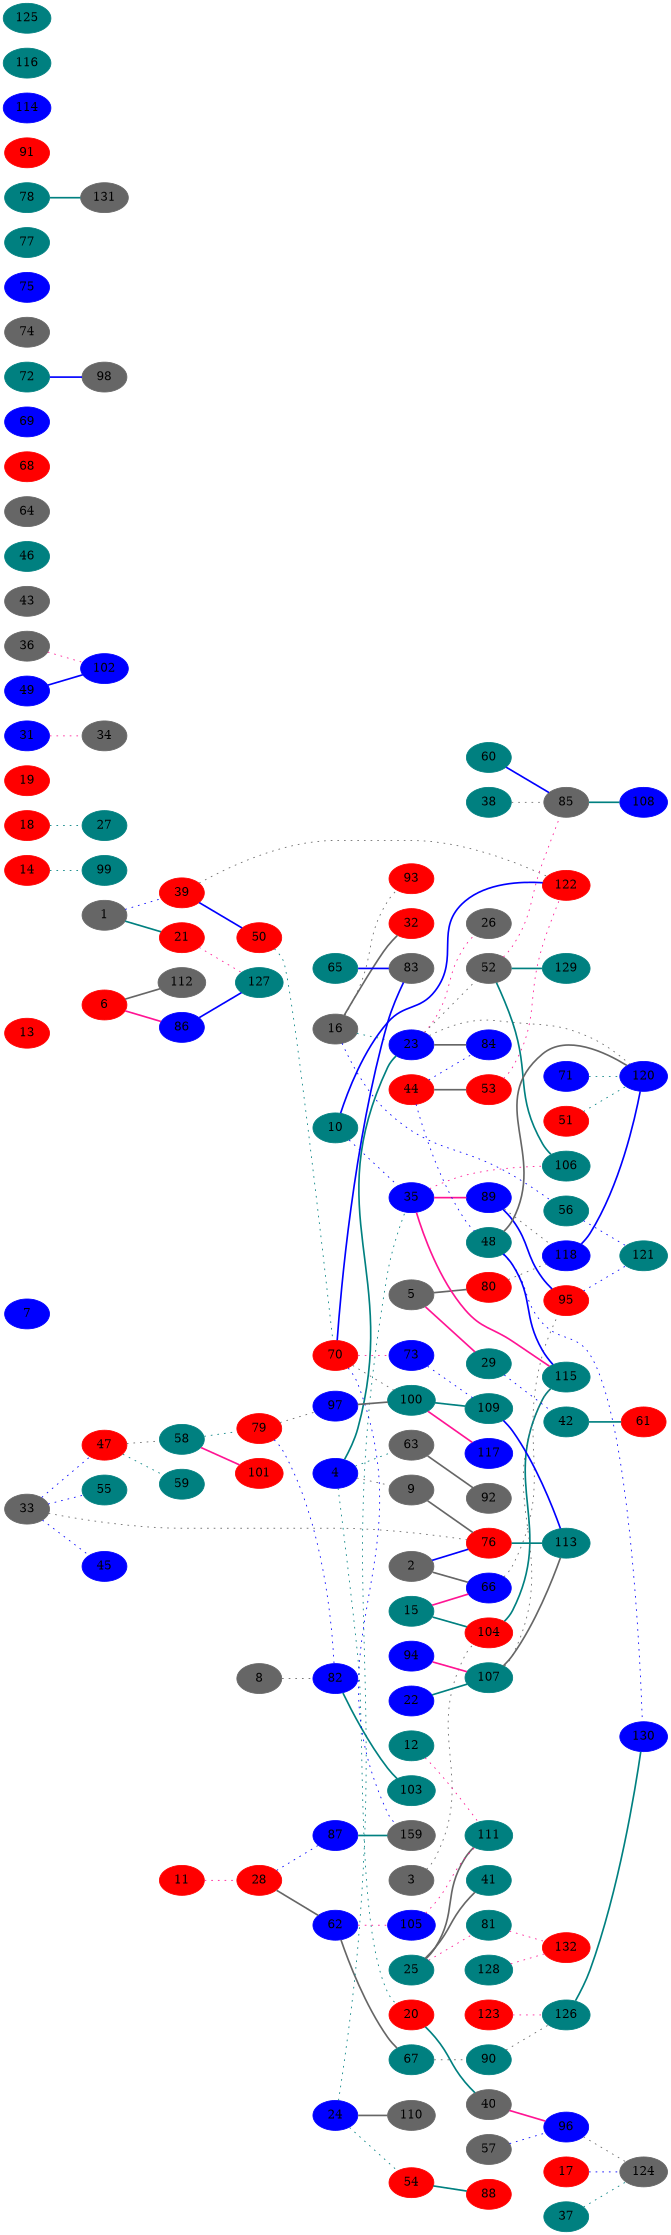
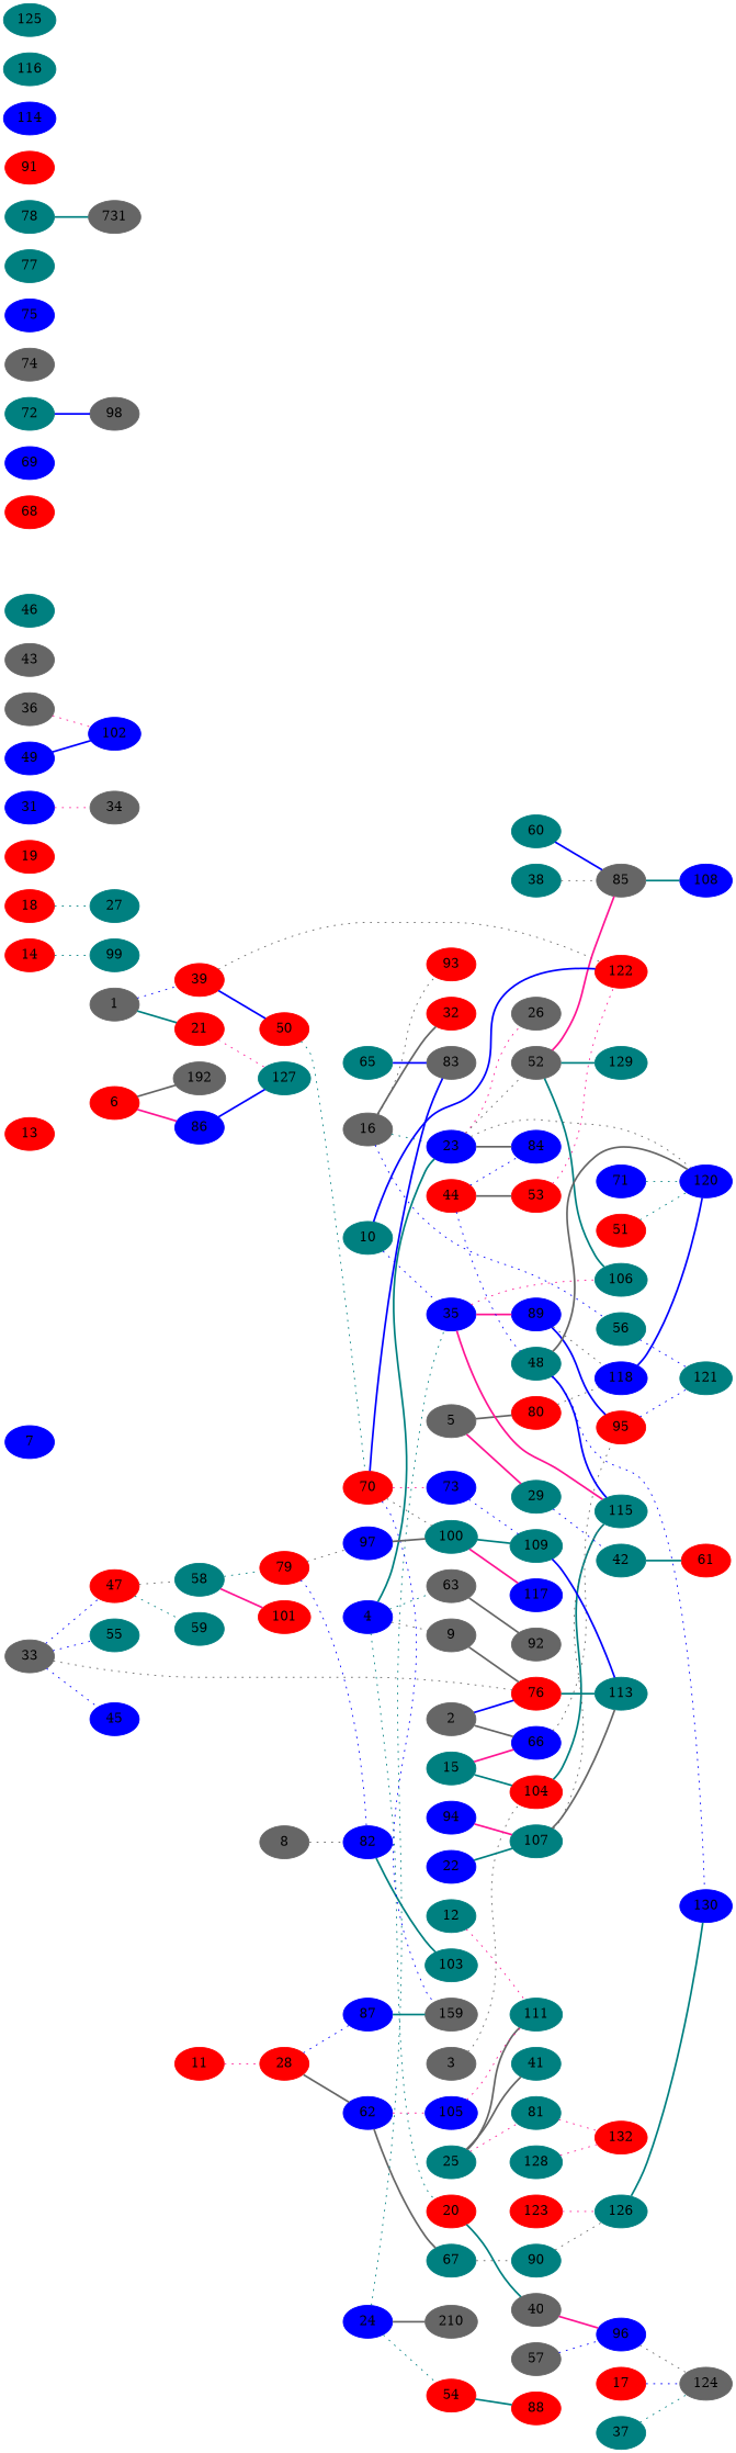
  graph {
    rankdir=LR
    node [color=teal style=filled]
    edge [color=gray40 style=dotted]
    1 [color=gray40]
    21 [color=red]
    39 [color=red]
    127
    122 [color=red]
    50 [color=red]
    2 [color=gray40]
    66 [color=blue]
    76 [color=red]
    95 [color=red]
    113
    3 [color=gray40]
    104 [color=red]
    115
    4 [color=blue]
    9 [color=gray40]
    20 [color=red]
    23 [color=blue]
    63 [color=gray40]
    40 [color=gray40]
    26 [color=gray40]
    52 [color=gray40]
    84 [color=blue]
    120 [color=blue]
    92 [color=gray40]
    5 [color=gray40]
    29
    80 [color=red]
    42
    118 [color=blue]
    6 [color=red]
    86 [color=blue]
-   112 [color=gray40]
+   112 [color=gray40 label=192]
    7 [color=blue]
    8 [color=gray40]
    82 [color=blue]
    103
    35 [color=blue]
    10
    89 [color=blue]
    106
    11 [color=red]
    28 [color=red]
    62 [color=blue]
    87 [color=blue]
    12
    111
    13 [color=red]
    14 [color=red]
    99
    15
    16 [color=gray40]
    32 [color=red]
    56
    93 [color=red]
    121
    17 [color=red]
    124 [color=gray40]
    18 [color=red]
    27
    19 [color=red]
    96 [color=blue]
    22 [color=blue]
    107
    85 [color=gray40]
    129
    24 [color=blue]
    54 [color=red]
-   110 [color=gray40]
+   110 [color=gray40 label=210]
    88 [color=red]
    25
    41
    81
    132 [color=red]
    67
    105 [color=blue]
    n77 [color=gray40 label=159]
    61 [color=red]
    31 [color=blue]
    34 [color=gray40]
    33 [color=gray40]
    45 [color=blue]
    47 [color=red]
    55
    58
    59
    36 [color=gray40]
    102 [color=blue]
    37
    38
    108 [color=blue]
    70 [color=red]
    43 [color=gray40]
    44 [color=red]
    48
    53 [color=red]
    130 [color=blue]
    46
    79 [color=red]
    101 [color=red]
    49 [color=blue]
    83 [color=gray40]
    73 [color=blue]
    100
    51 [color=red]
    57 [color=gray40]
    97 [color=blue]
    60
    90
-   64 [color=gray40]
    65
    126
    68 [color=red]
    69 [color=blue]
    109
    117 [color=blue]
    71 [color=blue]
    98 [color=gray40]
    72
    74 [color=gray40]
    75 [color=blue]
    77
-   131 [color=gray40]
+   131 [color=gray40 label=731]
    78
    91 [color=red]
    94 [color=blue]
    114 [color=blue]
    116
    123 [color=red]
    125
    128
    1 -- 21 [color=teal style=bold]
    1 -- 39 [color=blue]
    21 -- 127 [color=deeppink]
    39 -- 122
    39 -- 50 [color=blue style=bold]
    50 -- 70 [color=teal]
    2 -- 66 [style=bold]
    2 -- 76 [color=blue style=bold]
    66 -- 95
    76 -- 113 [color=teal style=bold]
    95 -- 121 [color=blue]
    3 -- 104
    104 -- 115 [color=teal style=bold]
    4 -- 9
    4 -- 20 [color=teal]
    4 -- 23 [color=teal style=bold]
    4 -- 63 [color=teal]
    9 -- 76 [style=bold]
    20 -- 40 [color=teal style=bold]
    23 -- 26 [color=deeppink]
    23 -- 52
    23 -- 84 [style=bold]
    23 -- 120
    63 -- 92 [style=bold]
    40 -- 96 [color=deeppink style=bold]
    52 -- 106 [color=teal style=bold]
-   52 -- 85 [color=deeppink]
+   52 -- 85 [color=deeppink style=bold]
    52 -- 129 [color=teal style=bold]
    5 -- 29 [color=deeppink style=bold]
    5 -- 80 [style=bold]
    29 -- 42 [color=blue]
    80 -- 118
    42 -- 61 [color=teal style=bold]
    118 -- 120 [color=blue style=bold]
    6 -- 86 [color=deeppink style=bold]
    6 -- 112 [style=bold]
    86 -- 127 [color=blue style=bold]
    8 -- 82
    82 -- 103 [color=teal style=bold]
    35 -- 115 [color=deeppink style=bold]
    35 -- 89 [color=deeppink style=bold]
    35 -- 106 [color=deeppink]
    10 -- 122 [color=blue style=bold]
    10 -- 35 [color=blue]
    89 -- 95 [color=blue style=bold]
    89 -- 118
    11 -- 28 [color=deeppink]
    28 -- 62 [style=bold]
    28 -- 87 [color=blue]
    62 -- 67 [style=bold]
    62 -- 105 [color=deeppink]
    87 -- n77 [color=teal style=bold]
    12 -- 111 [color=deeppink]
    14 -- 99 [color=teal]
    15 -- 66 [color=deeppink style=bold]
    15 -- 104 [color=teal style=bold]
    16 -- 23 [color=teal]
    16 -- 32 [style=bold]
    16 -- 56 [color=blue]
    16 -- 93
    56 -- 121 [color=blue]
    17 -- 124 [color=blue]
    18 -- 27 [color=teal]
    96 -- 124
    22 -- 107 [color=teal style=bold]
    107 -- 113 [style=bold]
    107 -- 115
    85 -- 108 [color=teal style=bold]
    24 -- 35 [color=teal]
    24 -- 54 [color=teal]
    24 -- 110 [style=bold]
    54 -- 88 [color=teal style=bold]
    25 -- 111 [style=bold]
    25 -- 41 [style=bold]
    25 -- 81 [color=deeppink]
    81 -- 132 [color=deeppink]
    67 -- 90
    105 -- 111 [color=deeppink]
    31 -- 34 [color=deeppink]
    33 -- 76
    33 -- 45 [color=blue]
    33 -- 47 [color=blue]
    33 -- 55 [color=blue]
    47 -- 58
    47 -- 59 [color=teal]
    58 -- 79 [color=teal]
    58 -- 101 [color=deeppink style=bold]
    36 -- 102 [color=deeppink]
    37 -- 124 [color=teal]
    38 -- 85
    70 -- n77 [color=blue]
    70 -- 83 [color=blue style=bold]
    70 -- 73 [color=deeppink]
    70 -- 100
    44 -- 84 [color=blue]
    44 -- 48 [color=blue]
    44 -- 53 [style=bold]
    48 -- 115 [color=blue style=bold]
    48 -- 120 [style=bold]
    48 -- 130 [color=blue]
    53 -- 122 [color=deeppink]
    79 -- 82 [color=blue]
    79 -- 97
    49 -- 102 [color=blue style=bold]
    73 -- 109 [color=blue]
    100 -- 109 [color=teal style=bold]
    100 -- 117 [color=deeppink style=bold]
    51 -- 120 [color=teal]
    57 -- 96 [color=blue]
    97 -- 100 [style=bold]
    60 -- 85 [color=blue style=bold]
    90 -- 126
    65 -- 83 [color=blue style=bold]
    126 -- 130 [color=teal style=bold]
    109 -- 113 [color=blue style=bold]
    71 -- 120 [color=teal]
    72 -- 98 [color=blue style=bold]
    78 -- 131 [color=teal style=bold]
    94 -- 107 [color=deeppink style=bold]
    123 -- 126 [color=deeppink]
    128 -- 132 [color=deeppink]
  }
